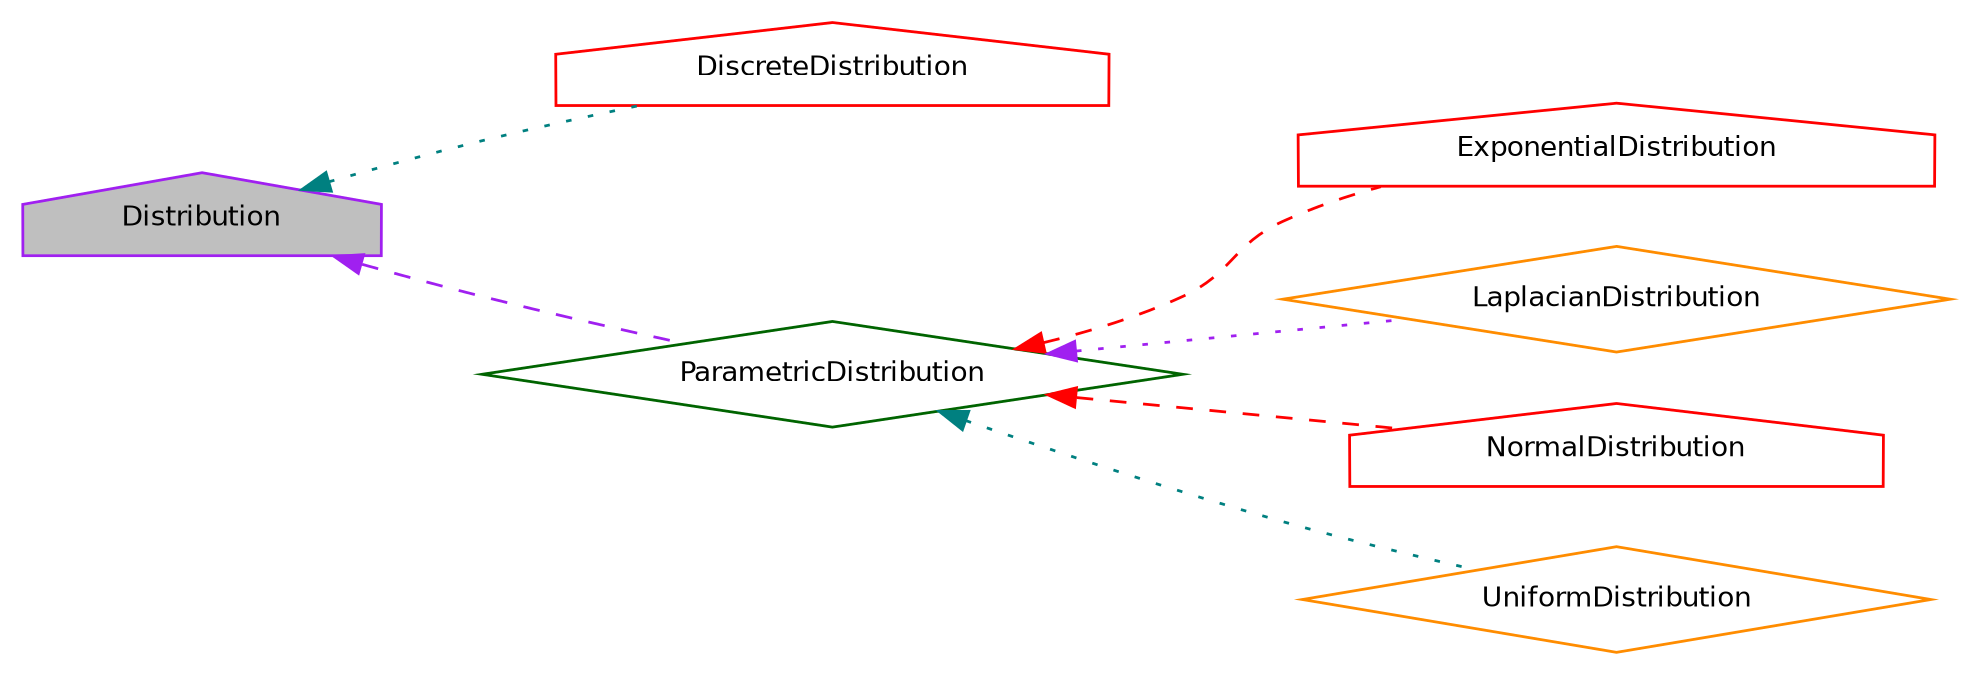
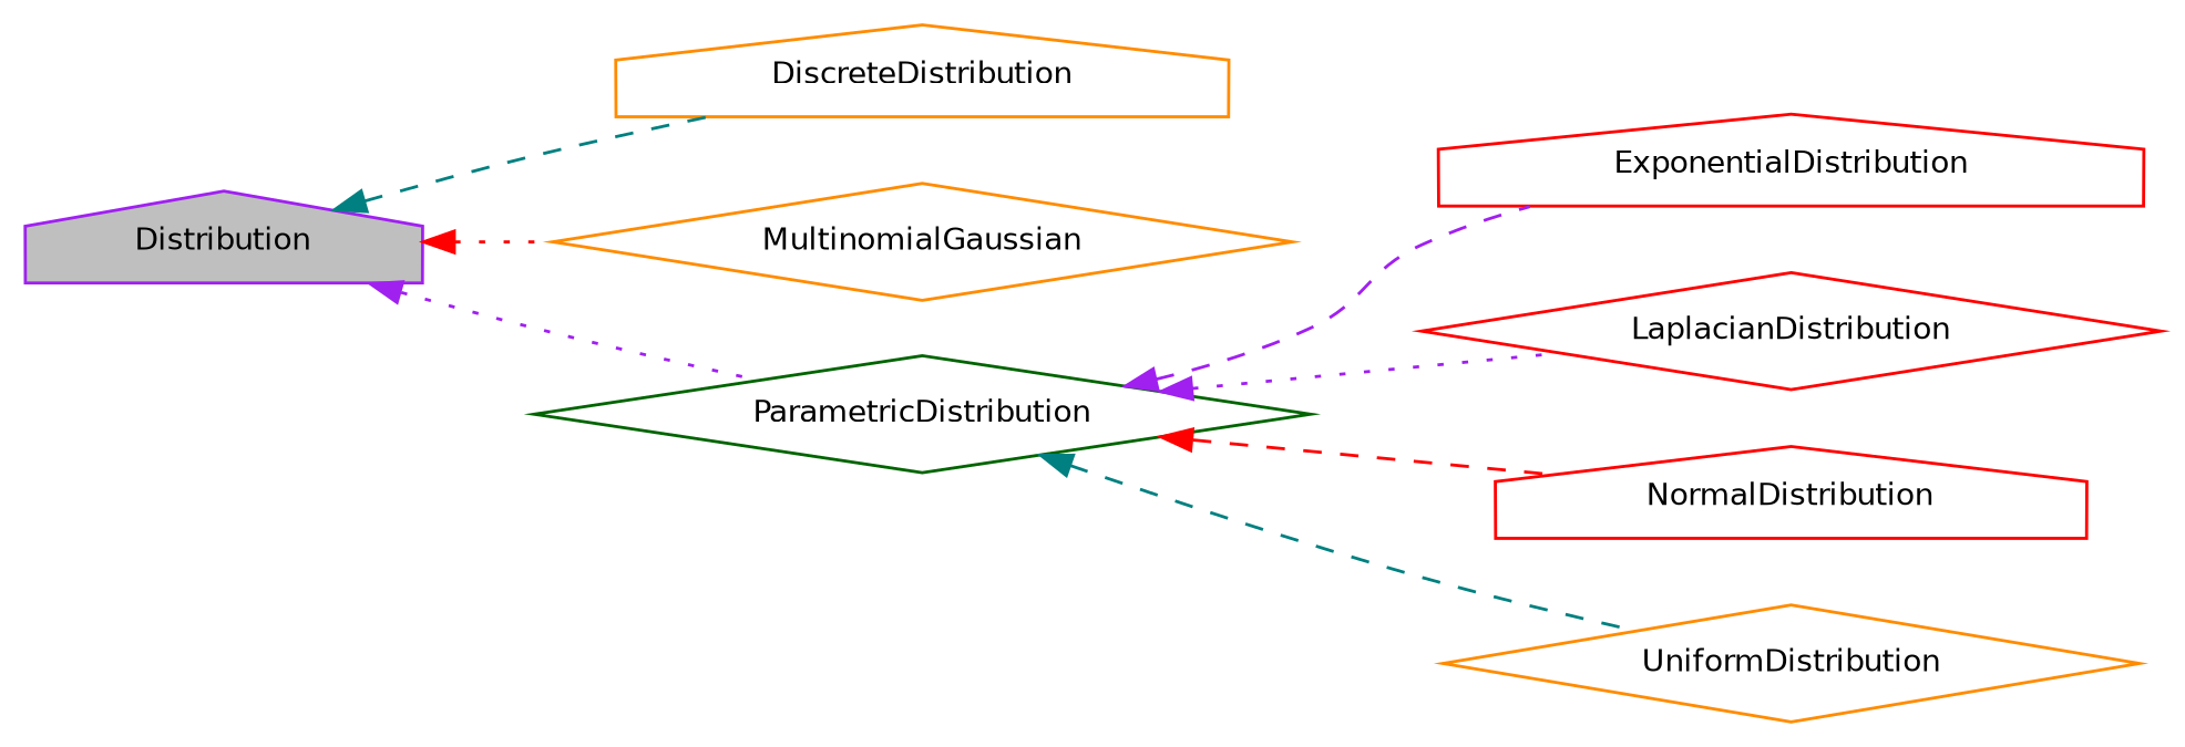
  digraph {
    rankdir=LR
    node [color=darkorange fillcolor=white fontname=Helvetica fontsize=10 shape=house style=filled]
    edge [color=red dir=back fontname=Helvetica fontsize=10 labelfontname=Helvetica labelfontsize=10 style=dotted]
    n1 [color=purple fillcolor=grey75 fontcolor=black height=0.2 label=Distribution width=0.4]
-   n2 [color=red height=0.2 label=DiscreteDistribution width=0.4]
+   n2 [height=0.2 label=DiscreteDistribution width=0.4]
+   n3 [height=0.2 label=MultinomialGaussian shape=diamond width=0.4]
    n4 [color=darkgreen height=0.2 label=ParametricDistribution shape=diamond width=0.4]
    n5 [color=red height=0.2 label=ExponentialDistribution width=0.4]
-   n6 [height=0.2 label=LaplacianDistribution shape=diamond width=0.4]
+   n6 [color=red height=0.2 label=LaplacianDistribution shape=diamond width=0.4]
    n7 [color=red height=0.2 label=NormalDistribution width=0.4]
    n8 [height=0.2 label=UniformDistribution shape=diamond width=0.4]
-   n1 -> n2 [color=teal]
-   n1 -> n4 [color=purple style=dashed]
-   n4 -> n5 [style=dashed]
+   n1 -> n2 [color=teal style=dashed]
+   n1 -> n3
+   n1 -> n4 [color=purple]
+   n4 -> n5 [color=purple style=dashed]
    n4 -> n6 [color=purple]
    n4 -> n7 [style=dashed]
-   n4 -> n8 [color=teal]
+   n4 -> n8 [color=teal style=dashed]
  }
